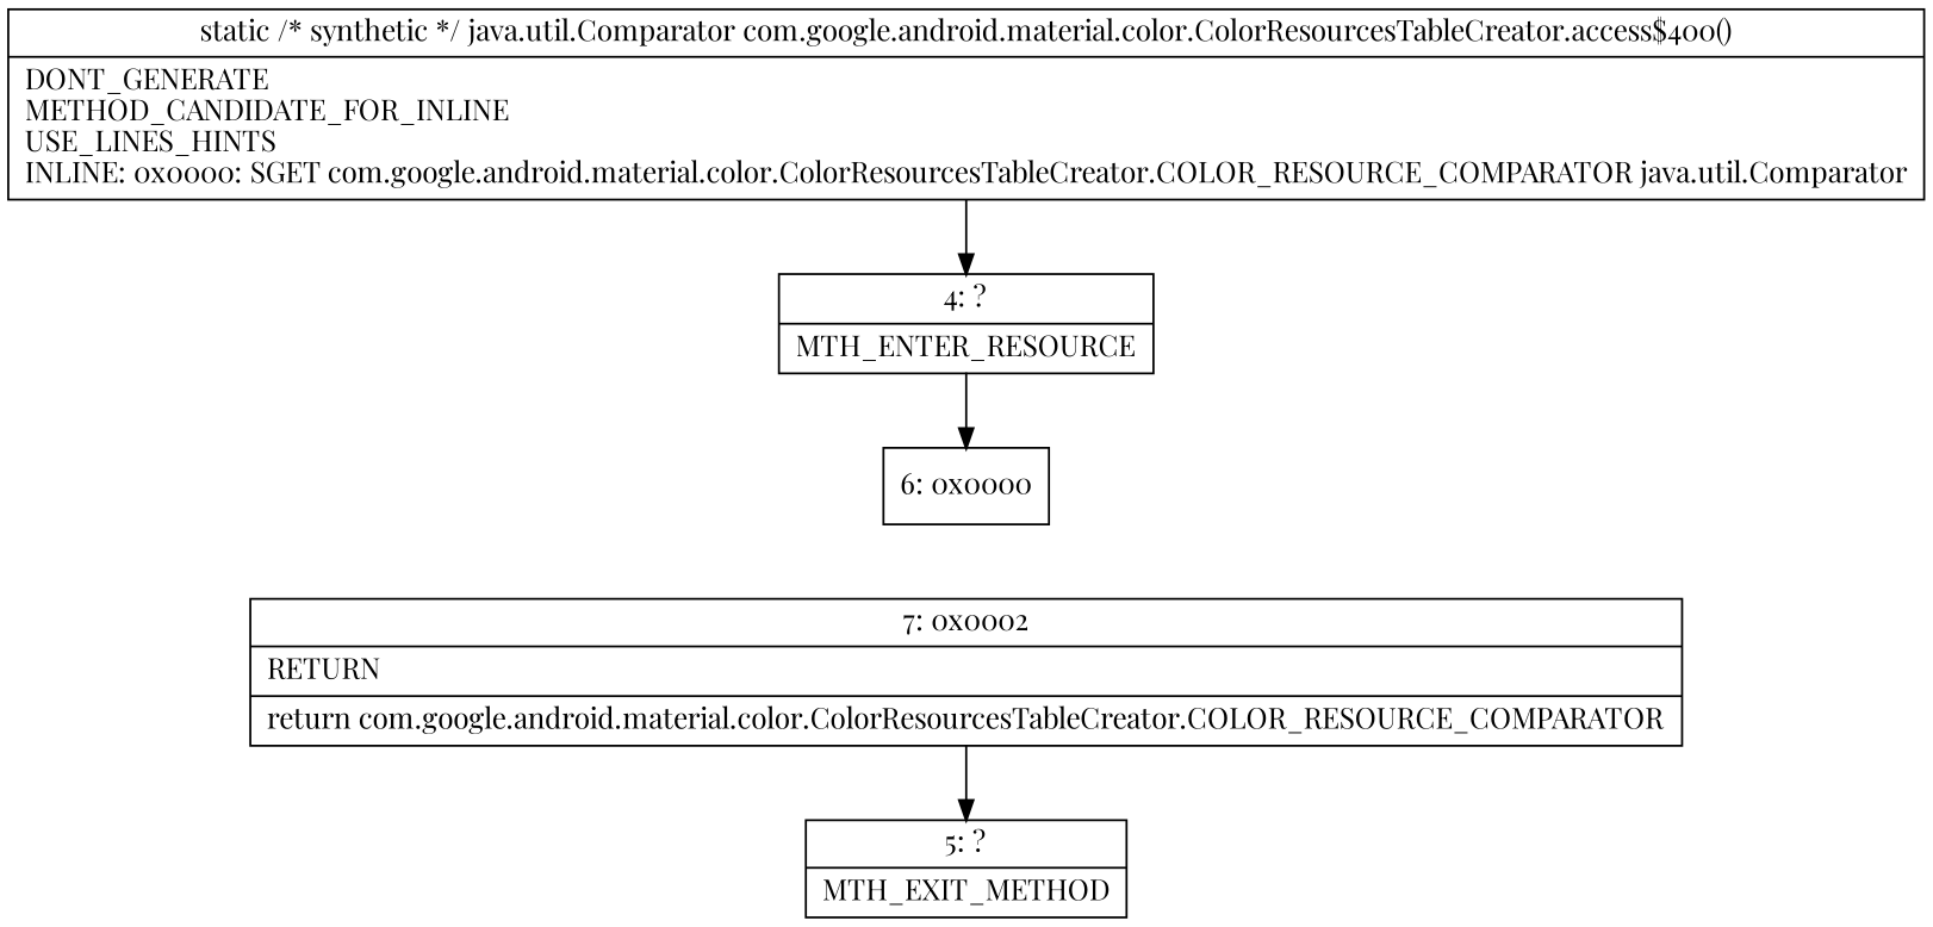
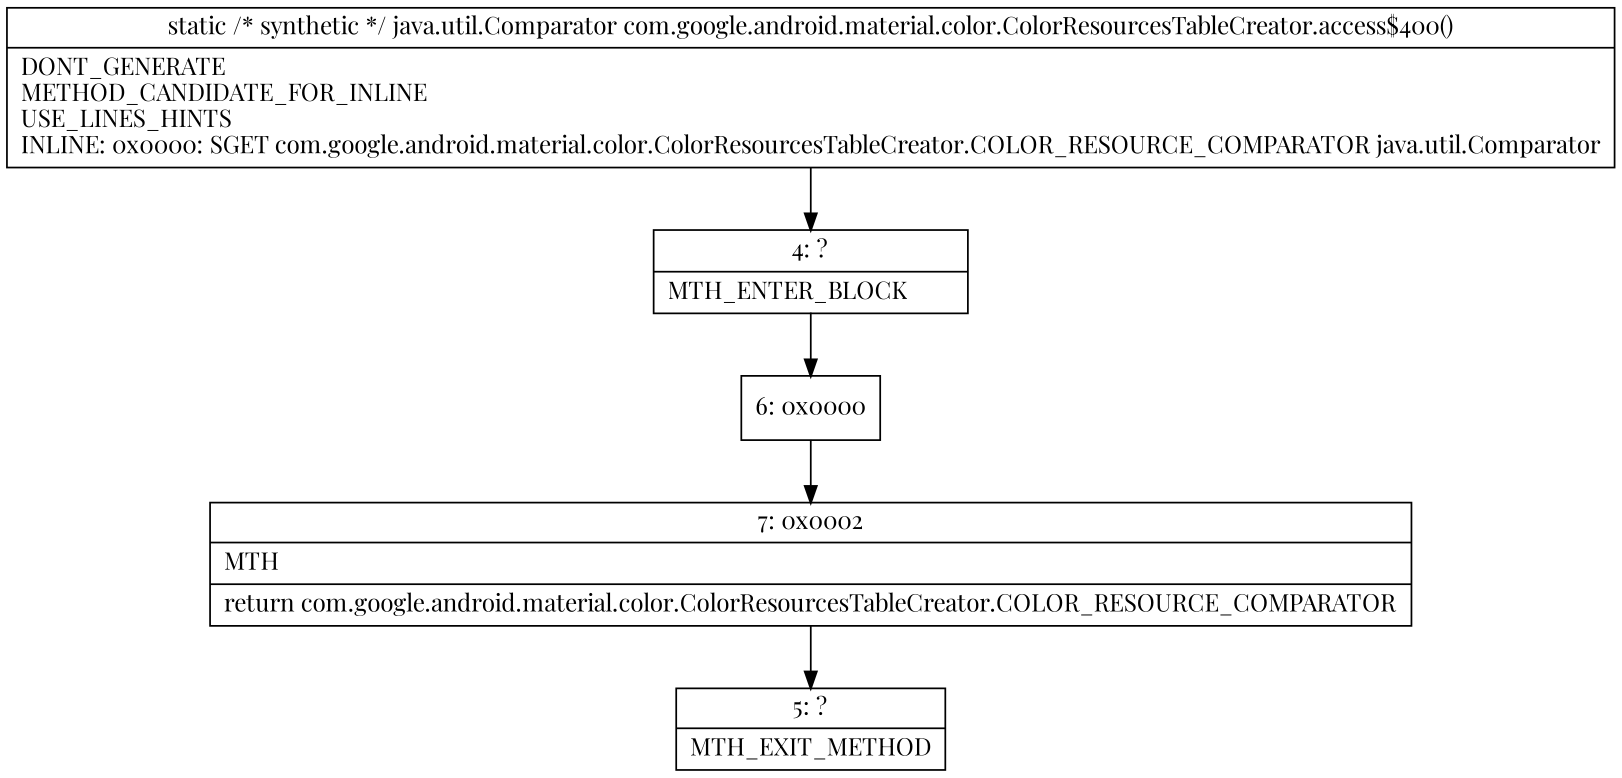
  digraph {
    fontname="Playfair Display"
    node [fontname="Playfair Display" shape=record]
    edge [fontname="Playfair Display"]
-   n1 [label="{4\:\ ?|MTH_ENTER_RESOURCE\l}"]
+   n1 [label="{4\:\ ?|MTH_ENTER_BLOCK\l}"]
    n2 [label="{6\:\ 0x0000}"]
-   n3 [label="{7\:\ 0x0002|RETURN\l|return com.google.android.material.color.ColorResourcesTableCreator.COLOR_RESOURCE_COMPARATOR\l}"]
+   n3 [label="{7\:\ 0x0002|MTH\l|return com.google.android.material.color.ColorResourcesTableCreator.COLOR_RESOURCE_COMPARATOR\l}"]
    n4 [label="{5\:\ ?|MTH_EXIT_METHOD\l}"]
    n5 [label="{static \/* synthetic *\/ java.util.Comparator com.google.android.material.color.ColorResourcesTableCreator.access$400()  | DONT_GENERATE\lMETHOD_CANDIDATE_FOR_INLINE\lUSE_LINES_HINTS\lINLINE: 0x0000: SGET   com.google.android.material.color.ColorResourcesTableCreator.COLOR_RESOURCE_COMPARATOR java.util.Comparator\l}"]
    n1 -> n2
+   n2 -> n3
    n3 -> n4
    n5 -> n1
  }
